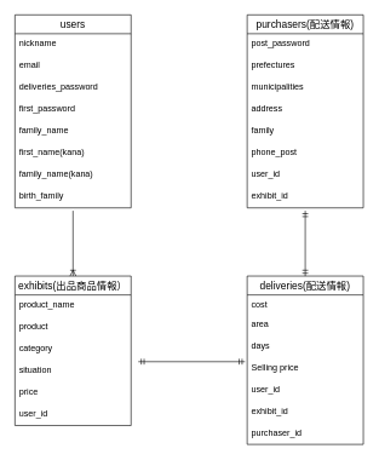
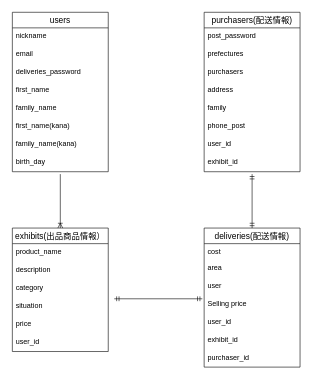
  <mxCell id="0" />
  <mxCell id="1" parent="0" />
  <mxCell id="2" value="users" style="swimlane;fontStyle=0;childLayout=stackLayout;horizontal=1;startSize=26;horizontalStack=0;resizeParent=1;resizeParentMax=0;resizeLast=0;collapsible=1;marginBottom=0;align=center;fontSize=14;" parent="1" vertex="1"><mxGeometry x="20" y="20" width="160" height="266" as="geometry" /></mxCell>
  <mxCell id="3" value="nickname" style="text;strokeColor=none;fillColor=none;spacingLeft=4;spacingRight=4;overflow=hidden;rotatable=0;points=[[0,0.5],[1,0.5]];portConstraint=eastwest;fontSize=12;" parent="2" vertex="1"><mxGeometry y="26" width="160" height="30" as="geometry" /></mxCell>
  <mxCell id="4" value="email" style="text;strokeColor=none;fillColor=none;spacingLeft=4;spacingRight=4;overflow=hidden;rotatable=0;points=[[0,0.5],[1,0.5]];portConstraint=eastwest;fontSize=12;" parent="2" vertex="1"><mxGeometry y="56" width="160" height="30" as="geometry" /></mxCell>
  <mxCell id="5" value="deliveries_password" style="text;strokeColor=none;fillColor=none;spacingLeft=4;spacingRight=4;overflow=hidden;rotatable=0;points=[[0,0.5],[1,0.5]];portConstraint=eastwest;fontSize=12;" parent="2" vertex="1"><mxGeometry y="86" width="160" height="30" as="geometry" /></mxCell>
- <mxCell id="6" value="first_password" style="text;strokeColor=none;fillColor=none;spacingLeft=4;spacingRight=4;overflow=hidden;rotatable=0;points=[[0,0.5],[1,0.5]];portConstraint=eastwest;fontSize=12;" parent="2" vertex="1"><mxGeometry y="116" width="160" height="30" as="geometry" /></mxCell>
+ <mxCell id="6" value="first_name" style="text;strokeColor=none;fillColor=none;spacingLeft=4;spacingRight=4;overflow=hidden;rotatable=0;points=[[0,0.5],[1,0.5]];portConstraint=eastwest;fontSize=12;" parent="2" vertex="1"><mxGeometry y="116" width="160" height="30" as="geometry" /></mxCell>
  <mxCell id="7" value="family_name" style="text;strokeColor=none;fillColor=none;spacingLeft=4;spacingRight=4;overflow=hidden;rotatable=0;points=[[0,0.5],[1,0.5]];portConstraint=eastwest;fontSize=12;" parent="2" vertex="1"><mxGeometry y="146" width="160" height="30" as="geometry" /></mxCell>
  <mxCell id="8" value="first_name(kana)" style="text;strokeColor=none;fillColor=none;spacingLeft=4;spacingRight=4;overflow=hidden;rotatable=0;points=[[0,0.5],[1,0.5]];portConstraint=eastwest;fontSize=12;" parent="2" vertex="1"><mxGeometry y="176" width="160" height="30" as="geometry" /></mxCell>
  <mxCell id="9" value="family_name(kana)" style="text;strokeColor=none;fillColor=none;spacingLeft=4;spacingRight=4;overflow=hidden;rotatable=0;points=[[0,0.5],[1,0.5]];portConstraint=eastwest;fontSize=12;" parent="2" vertex="1"><mxGeometry y="206" width="160" height="30" as="geometry" /></mxCell>
- <mxCell id="10" value="birth_family" style="text;strokeColor=none;fillColor=none;spacingLeft=4;spacingRight=4;overflow=hidden;rotatable=0;points=[[0,0.5],[1,0.5]];portConstraint=eastwest;fontSize=12;" parent="2" vertex="1"><mxGeometry y="236" width="160" height="30" as="geometry" /></mxCell>
+ <mxCell id="10" value="birth_day" style="text;strokeColor=none;fillColor=none;spacingLeft=4;spacingRight=4;overflow=hidden;rotatable=0;points=[[0,0.5],[1,0.5]];portConstraint=eastwest;fontSize=12;" parent="2" vertex="1"><mxGeometry y="236" width="160" height="30" as="geometry" /></mxCell>
  <mxCell id="11" value="purchasers(配送情報)" style="swimlane;fontStyle=0;childLayout=stackLayout;horizontal=1;startSize=26;horizontalStack=0;resizeParent=1;resizeParentMax=0;resizeLast=0;collapsible=1;marginBottom=0;align=center;fontSize=14;" parent="1" vertex="1"><mxGeometry x="340" y="20" width="160" height="266" as="geometry" /></mxCell>
  <mxCell id="12" value="post_password" style="text;strokeColor=none;fillColor=none;spacingLeft=4;spacingRight=4;overflow=hidden;rotatable=0;points=[[0,0.5],[1,0.5]];portConstraint=eastwest;fontSize=12;" parent="11" vertex="1"><mxGeometry y="26" width="160" height="30" as="geometry" /></mxCell>
  <mxCell id="13" value="prefectures" style="text;strokeColor=none;fillColor=none;spacingLeft=4;spacingRight=4;overflow=hidden;rotatable=0;points=[[0,0.5],[1,0.5]];portConstraint=eastwest;fontSize=12;" parent="11" vertex="1"><mxGeometry y="56" width="160" height="30" as="geometry" /></mxCell>
- <mxCell id="14" value="municipalities" style="text;strokeColor=none;fillColor=none;spacingLeft=4;spacingRight=4;overflow=hidden;rotatable=0;points=[[0,0.5],[1,0.5]];portConstraint=eastwest;fontSize=12;" parent="11" vertex="1"><mxGeometry y="86" width="160" height="30" as="geometry" /></mxCell>
+ <mxCell id="14" value="purchasers" style="text;strokeColor=none;fillColor=none;spacingLeft=4;spacingRight=4;overflow=hidden;rotatable=0;points=[[0,0.5],[1,0.5]];portConstraint=eastwest;fontSize=12;" parent="11" vertex="1"><mxGeometry y="86" width="160" height="30" as="geometry" /></mxCell>
  <mxCell id="15" value="address" style="text;strokeColor=none;fillColor=none;spacingLeft=4;spacingRight=4;overflow=hidden;rotatable=0;points=[[0,0.5],[1,0.5]];portConstraint=eastwest;fontSize=12;" parent="11" vertex="1"><mxGeometry y="116" width="160" height="30" as="geometry" /></mxCell>
  <mxCell id="16" value="family" style="text;strokeColor=none;fillColor=none;spacingLeft=4;spacingRight=4;overflow=hidden;rotatable=0;points=[[0,0.5],[1,0.5]];portConstraint=eastwest;fontSize=12;" parent="11" vertex="1"><mxGeometry y="146" width="160" height="30" as="geometry" /></mxCell>
  <mxCell id="17" value="phone_post" style="text;strokeColor=none;fillColor=none;spacingLeft=4;spacingRight=4;overflow=hidden;rotatable=0;points=[[0,0.5],[1,0.5]];portConstraint=eastwest;fontSize=12;" parent="11" vertex="1"><mxGeometry y="176" width="160" height="30" as="geometry" /></mxCell>
  <mxCell id="18" value="user_id" style="text;strokeColor=none;fillColor=none;spacingLeft=4;spacingRight=4;overflow=hidden;rotatable=0;points=[[0,0.5],[1,0.5]];portConstraint=eastwest;fontSize=12;" parent="11" vertex="1"><mxGeometry y="206" width="160" height="30" as="geometry" /></mxCell>
  <mxCell id="19" value="exhibit_id" style="text;strokeColor=none;fillColor=none;spacingLeft=4;spacingRight=4;overflow=hidden;rotatable=0;points=[[0,0.5],[1,0.5]];portConstraint=eastwest;fontSize=12;" parent="11" vertex="1"><mxGeometry y="236" width="160" height="30" as="geometry" /></mxCell>
  <mxCell id="20" value="exhibits(出品商品情報）" style="swimlane;fontStyle=0;childLayout=stackLayout;horizontal=1;startSize=26;horizontalStack=0;resizeParent=1;resizeParentMax=0;resizeLast=0;collapsible=1;marginBottom=0;align=center;fontSize=14;" parent="1" vertex="1"><mxGeometry x="20" y="380" width="160" height="206" as="geometry" /></mxCell>
  <mxCell id="21" value="product_name" style="text;strokeColor=none;fillColor=none;spacingLeft=4;spacingRight=4;overflow=hidden;rotatable=0;points=[[0,0.5],[1,0.5]];portConstraint=eastwest;fontSize=12;" parent="20" vertex="1"><mxGeometry y="26" width="160" height="30" as="geometry" /></mxCell>
- <mxCell id="22" value="product" style="text;strokeColor=none;fillColor=none;spacingLeft=4;spacingRight=4;overflow=hidden;rotatable=0;points=[[0,0.5],[1,0.5]];portConstraint=eastwest;fontSize=12;" parent="20" vertex="1"><mxGeometry y="56" width="160" height="30" as="geometry" /></mxCell>
+ <mxCell id="22" value="description" style="text;strokeColor=none;fillColor=none;spacingLeft=4;spacingRight=4;overflow=hidden;rotatable=0;points=[[0,0.5],[1,0.5]];portConstraint=eastwest;fontSize=12;" parent="20" vertex="1"><mxGeometry y="56" width="160" height="30" as="geometry" /></mxCell>
  <mxCell id="23" value="category" style="text;strokeColor=none;fillColor=none;spacingLeft=4;spacingRight=4;overflow=hidden;rotatable=0;points=[[0,0.5],[1,0.5]];portConstraint=eastwest;fontSize=12;" parent="20" vertex="1"><mxGeometry y="86" width="160" height="30" as="geometry" /></mxCell>
  <mxCell id="24" value="situation" style="text;strokeColor=none;fillColor=none;spacingLeft=4;spacingRight=4;overflow=hidden;rotatable=0;points=[[0,0.5],[1,0.5]];portConstraint=eastwest;fontSize=12;" parent="20" vertex="1"><mxGeometry y="116" width="160" height="30" as="geometry" /></mxCell>
  <mxCell id="25" value="price" style="text;strokeColor=none;fillColor=none;spacingLeft=4;spacingRight=4;overflow=hidden;rotatable=0;points=[[0,0.5],[1,0.5]];portConstraint=eastwest;fontSize=12;" parent="20" vertex="1"><mxGeometry y="146" width="160" height="30" as="geometry" /></mxCell>
  <mxCell id="26" value="user_id" style="text;strokeColor=none;fillColor=none;spacingLeft=4;spacingRight=4;overflow=hidden;rotatable=0;points=[[0,0.5],[1,0.5]];portConstraint=eastwest;fontSize=12;" parent="20" vertex="1"><mxGeometry y="176" width="160" height="30" as="geometry" /></mxCell>
  <mxCell id="27" value="deliveries(配送情報)" style="swimlane;fontStyle=0;childLayout=stackLayout;horizontal=1;startSize=26;horizontalStack=0;resizeParent=1;resizeParentMax=0;resizeLast=0;collapsible=1;marginBottom=0;align=center;fontSize=14;" parent="1" vertex="1"><mxGeometry x="340" y="380" width="160" height="232" as="geometry" /></mxCell>
  <mxCell id="28" value="cost" style="text;strokeColor=none;fillColor=none;spacingLeft=4;spacingRight=4;overflow=hidden;rotatable=0;points=[[0,0.5],[1,0.5]];portConstraint=eastwest;fontSize=12;" parent="27" vertex="1"><mxGeometry y="26" width="160" height="26" as="geometry" /></mxCell>
  <mxCell id="29" value="area" style="text;strokeColor=none;fillColor=none;spacingLeft=4;spacingRight=4;overflow=hidden;rotatable=0;points=[[0,0.5],[1,0.5]];portConstraint=eastwest;fontSize=12;" parent="27" vertex="1"><mxGeometry y="52" width="160" height="30" as="geometry" /></mxCell>
- <mxCell id="30" value="days" style="text;strokeColor=none;fillColor=none;spacingLeft=4;spacingRight=4;overflow=hidden;rotatable=0;points=[[0,0.5],[1,0.5]];portConstraint=eastwest;fontSize=12;" parent="27" vertex="1"><mxGeometry y="82" width="160" height="30" as="geometry" /></mxCell>
+ <mxCell id="30" value="user" style="text;strokeColor=none;fillColor=none;spacingLeft=4;spacingRight=4;overflow=hidden;rotatable=0;points=[[0,0.5],[1,0.5]];portConstraint=eastwest;fontSize=12;" parent="27" vertex="1"><mxGeometry y="82" width="160" height="30" as="geometry" /></mxCell>
  <mxCell id="31" value="Selling price" style="text;strokeColor=none;fillColor=none;spacingLeft=4;spacingRight=4;overflow=hidden;rotatable=0;points=[[0,0.5],[1,0.5]];portConstraint=eastwest;fontSize=12;" parent="27" vertex="1"><mxGeometry y="112" width="160" height="30" as="geometry" /></mxCell>
  <mxCell id="32" value="user_id" style="text;strokeColor=none;fillColor=none;spacingLeft=4;spacingRight=4;overflow=hidden;rotatable=0;points=[[0,0.5],[1,0.5]];portConstraint=eastwest;fontSize=12;" parent="27" vertex="1"><mxGeometry y="142" width="160" height="30" as="geometry" /></mxCell>
  <mxCell id="33" value="exhibit_id" style="text;strokeColor=none;fillColor=none;spacingLeft=4;spacingRight=4;overflow=hidden;rotatable=0;points=[[0,0.5],[1,0.5]];portConstraint=eastwest;fontSize=12;" parent="27" vertex="1"><mxGeometry y="172" width="160" height="30" as="geometry" /></mxCell>
  <mxCell id="34" value="purchaser_id" style="text;strokeColor=none;fillColor=none;spacingLeft=4;spacingRight=4;overflow=hidden;rotatable=0;points=[[0,0.5],[1,0.5]];portConstraint=eastwest;fontSize=12;" parent="27" vertex="1"><mxGeometry y="202" width="160" height="30" as="geometry" /></mxCell>
  <mxCell id="35" value="" style="fontSize=12;html=1;endArrow=ERoneToMany;entryX=0.5;entryY=0;entryDx=0;entryDy=0;" parent="1" target="20" edge="1"><mxGeometry width="100" height="100" relative="1" as="geometry"><mxPoint x="100" y="290" as="sourcePoint" /><mxPoint x="200" y="310" as="targetPoint" /><Array as="points" /></mxGeometry></mxCell>
  <mxCell id="36" value="" style="fontSize=12;html=1;endArrow=ERmandOne;startArrow=ERmandOne;entryX=0.5;entryY=0;entryDx=0;entryDy=0;" parent="1" target="27" edge="1"><mxGeometry width="100" height="100" relative="1" as="geometry"><mxPoint x="420" y="290" as="sourcePoint" /><mxPoint x="500" y="320" as="targetPoint" /></mxGeometry></mxCell>
  <mxCell id="37" value="" style="fontSize=12;html=1;endArrow=ERmandOne;startArrow=ERmandOne;entryX=-0.019;entryY=0.2;entryDx=0;entryDy=0;entryPerimeter=0;" parent="1" target="31" edge="1"><mxGeometry width="100" height="100" relative="1" as="geometry"><mxPoint x="190" y="498" as="sourcePoint" /><mxPoint x="430" y="390" as="targetPoint" /></mxGeometry></mxCell>
